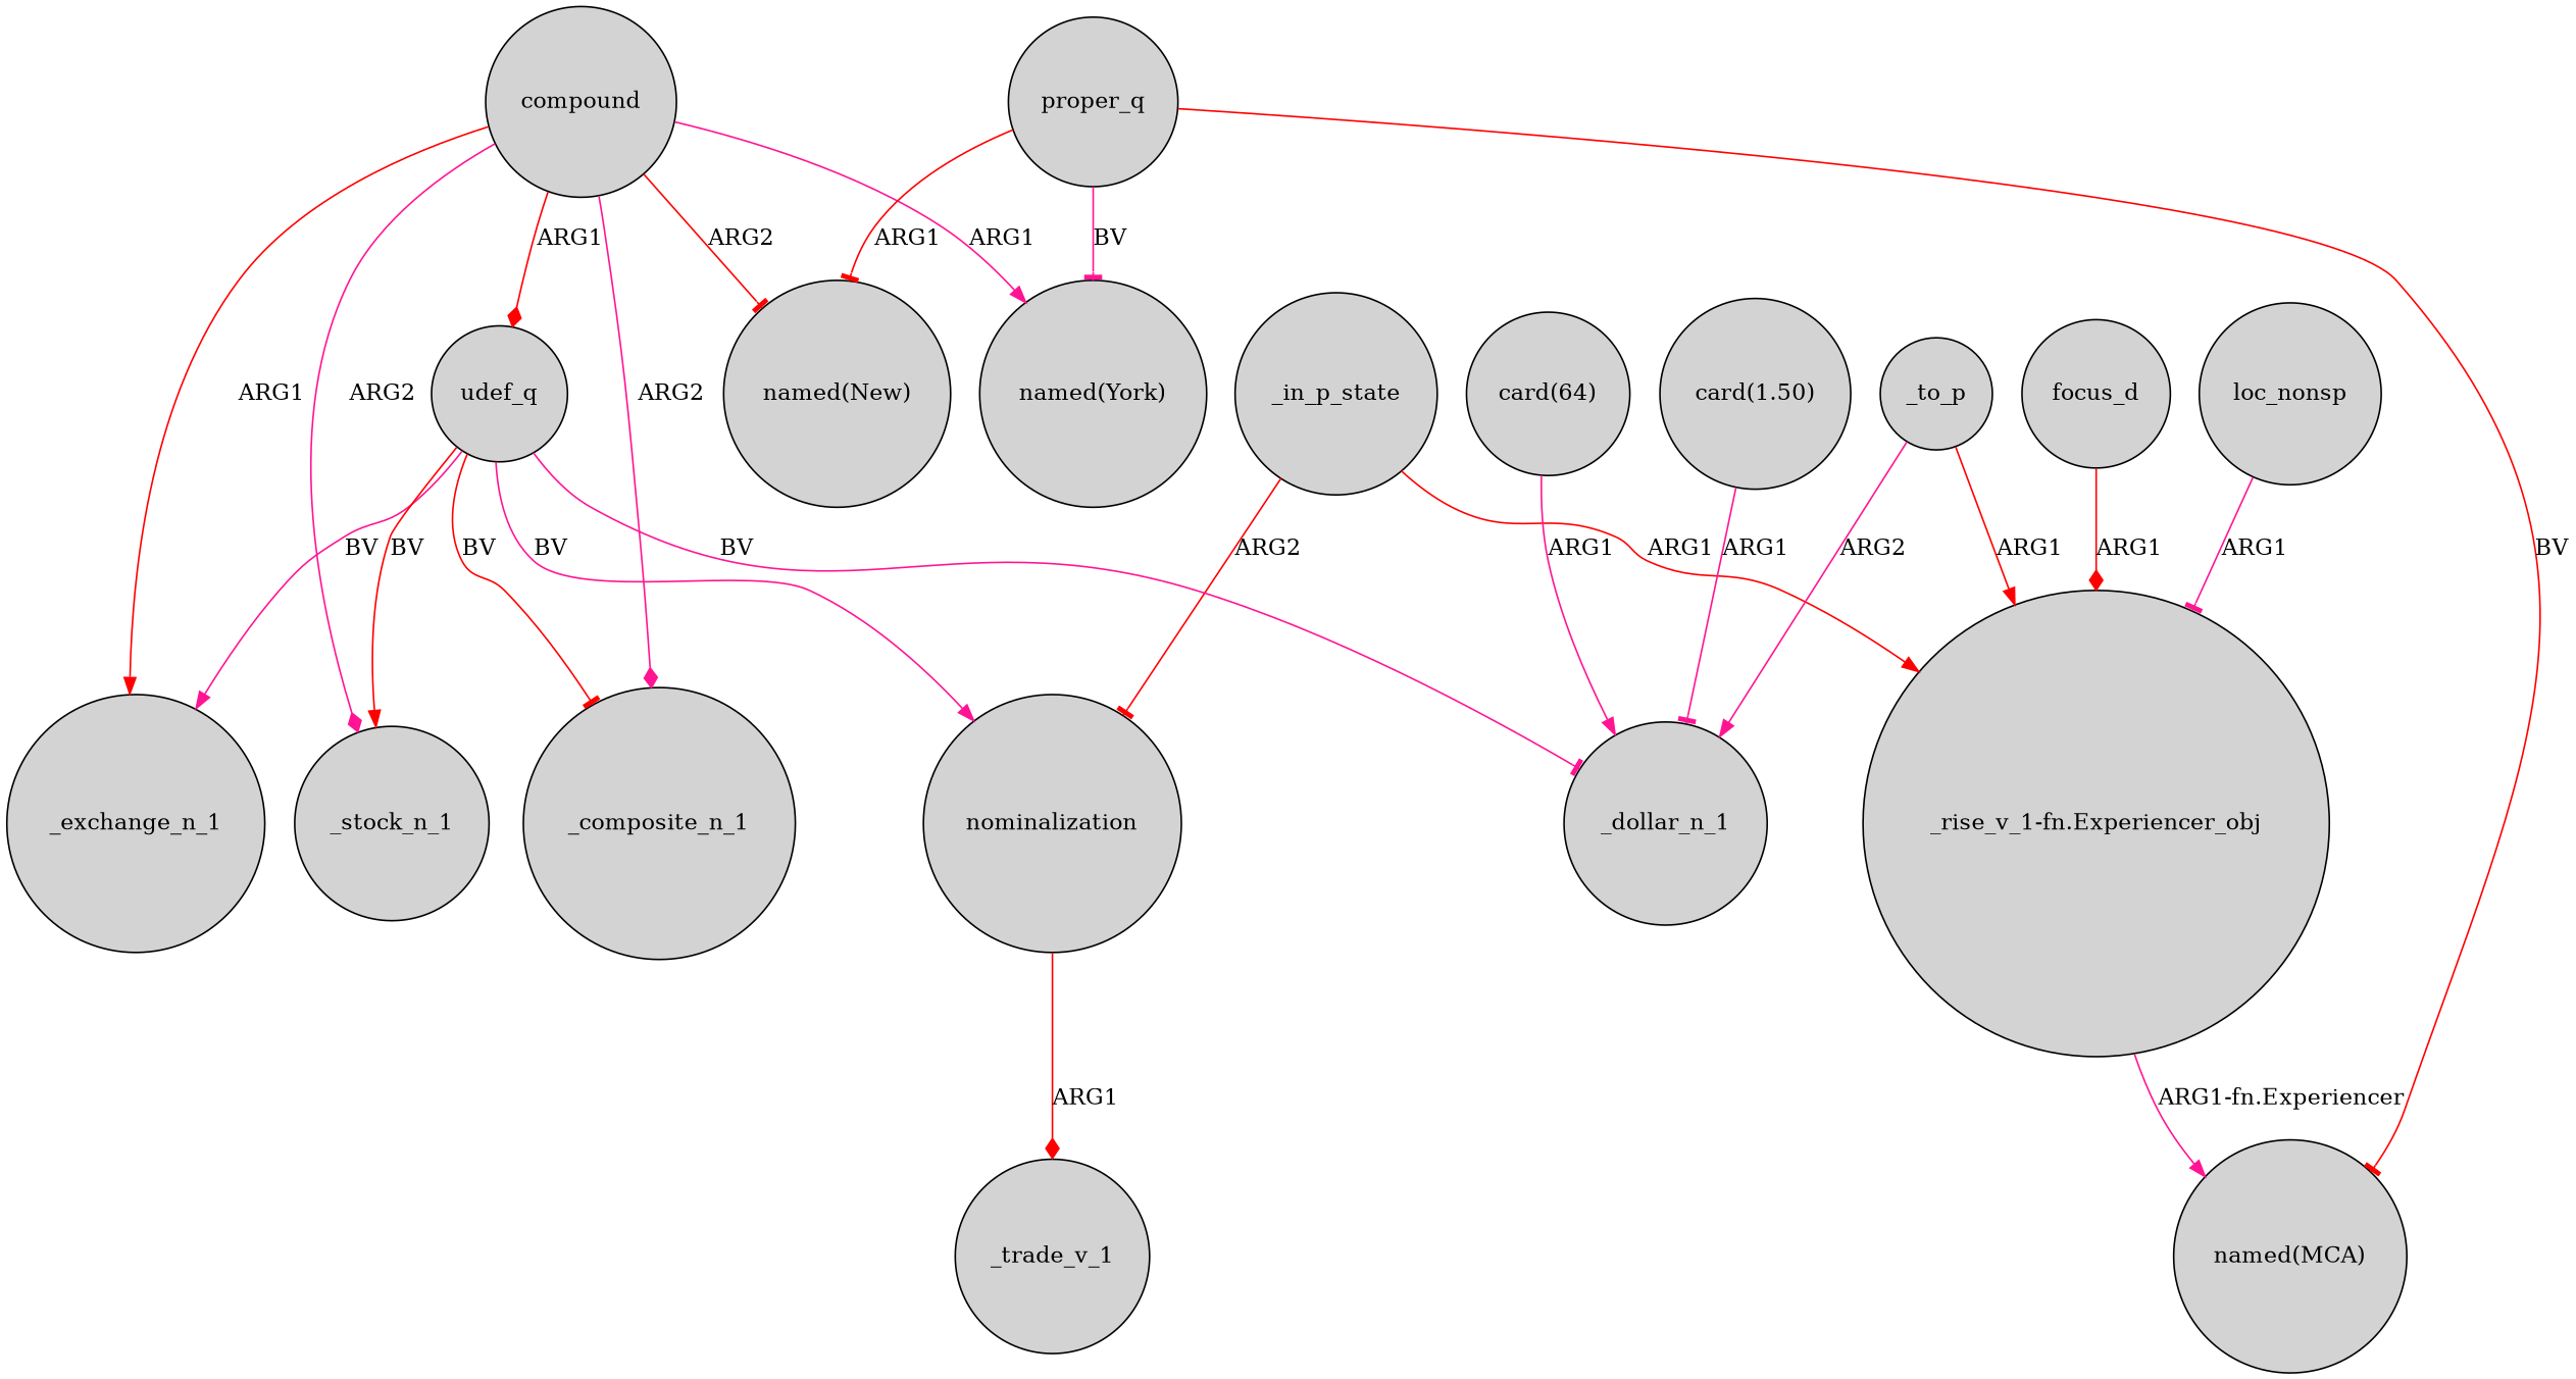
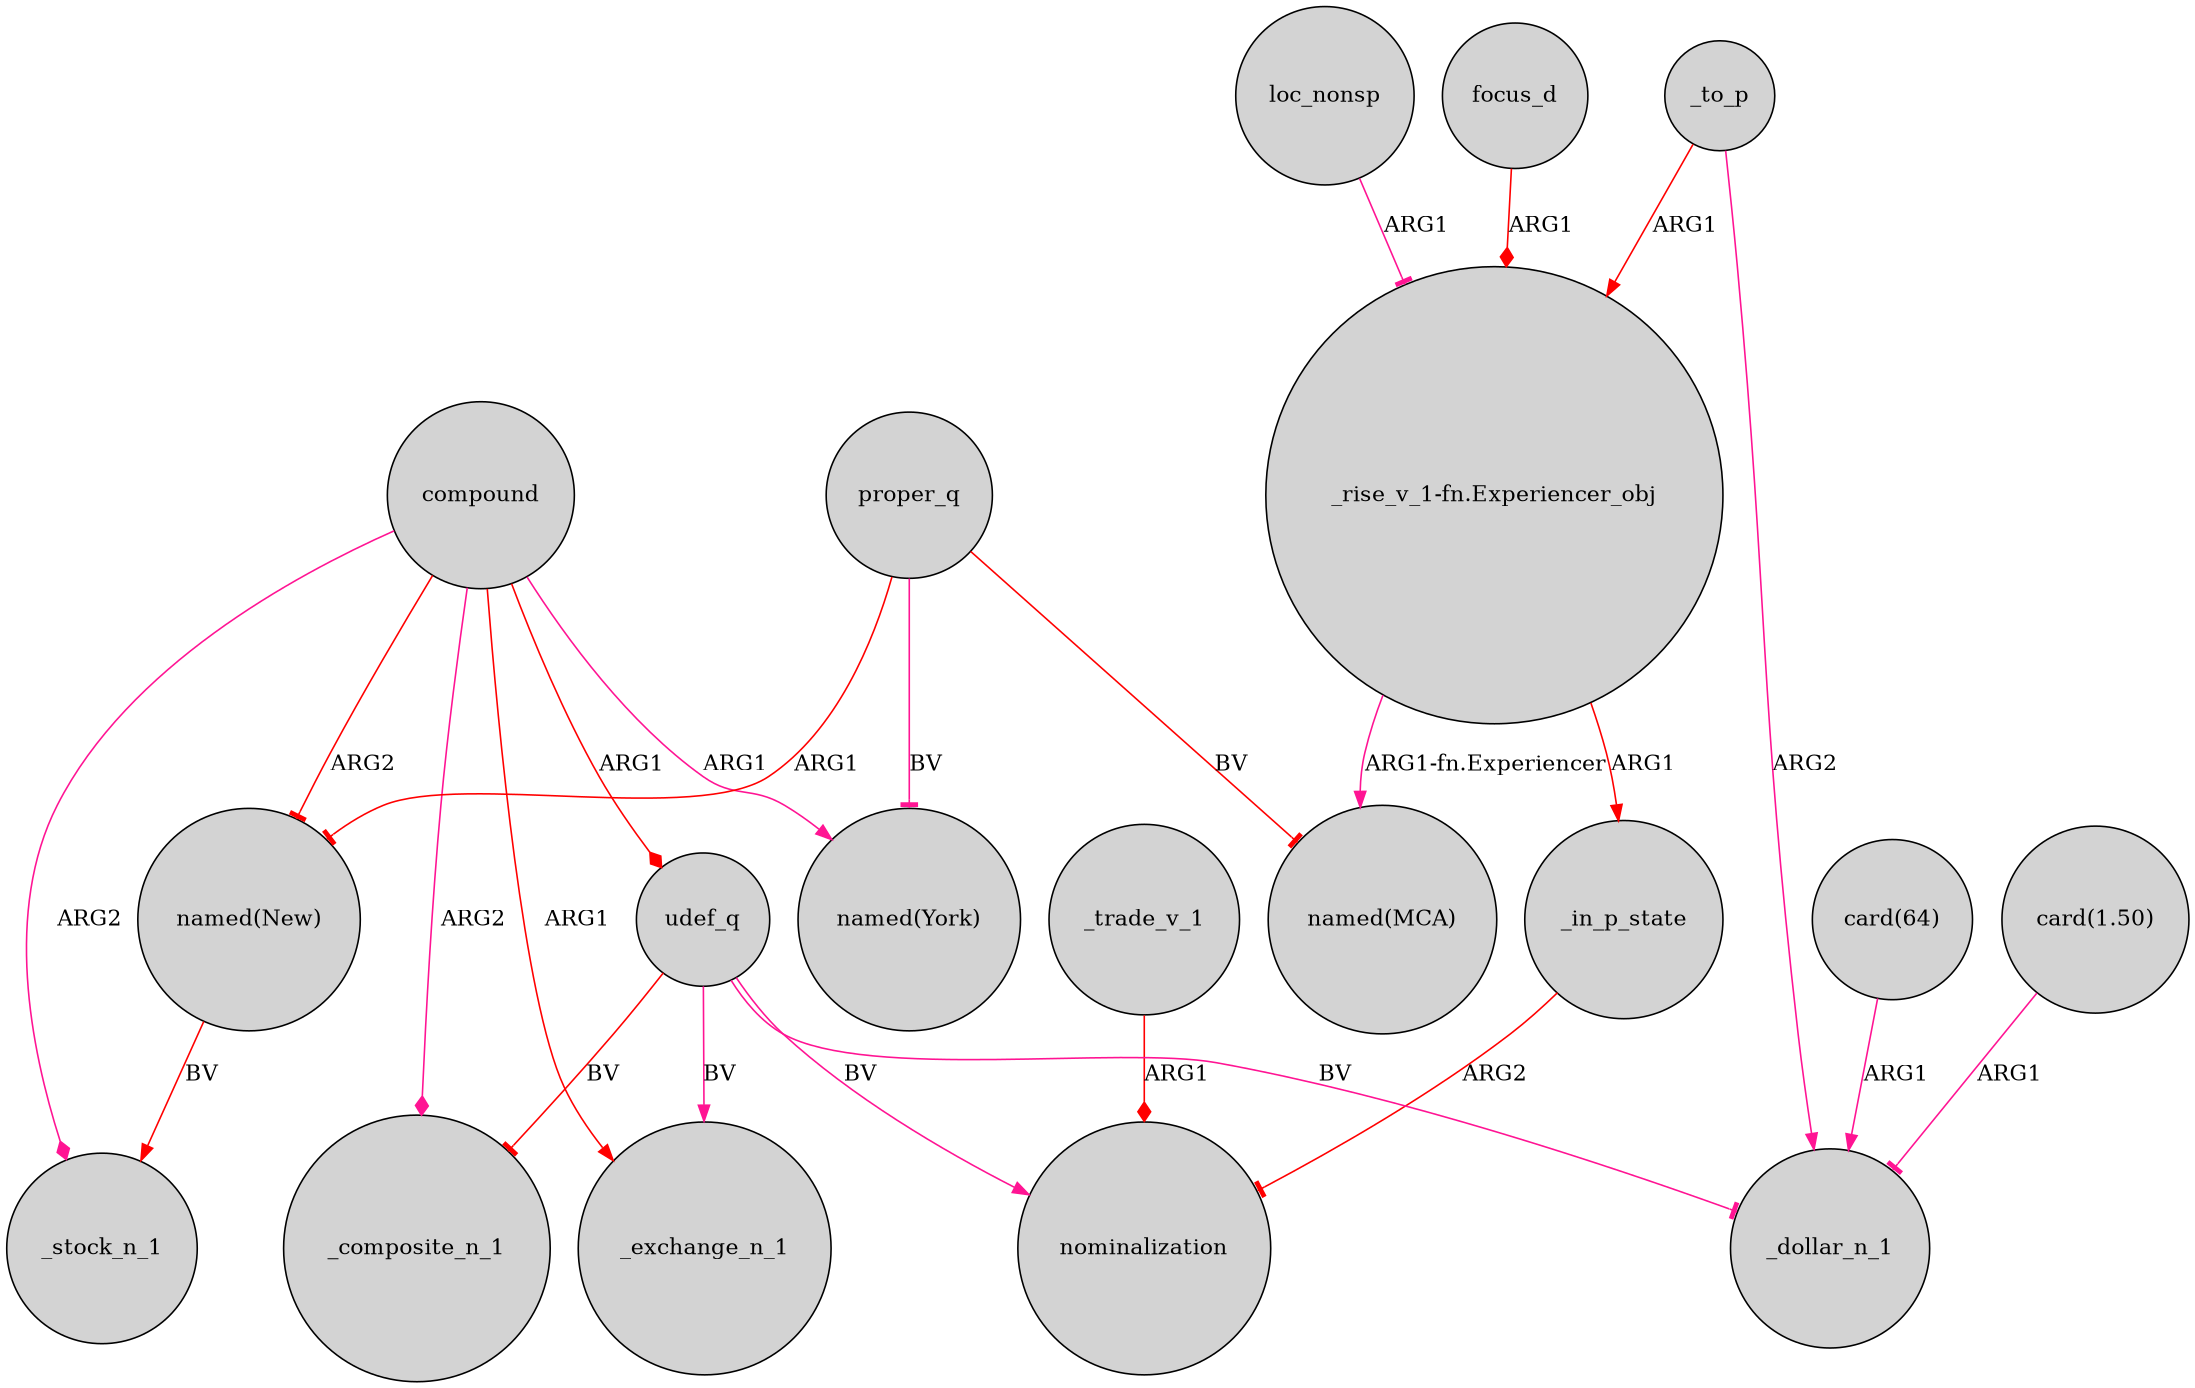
  digraph {
    node [shape=circle style=filled]
    edge [arrowhead=normal color=red]
    _in_p_state
    nominalization
    "_rise_v_1-fn.Experiencer_obj"
    _trade_v_1
    "named(MCA)"
    focus_d
    loc_nonsp
    compound
    "named(New)"
    _exchange_n_1
    "named(York)"
    _stock_n_1
    _composite_n_1
    udef_q
    proper_q
    _dollar_n_1
    _to_p
    "card(64)"
    "card(1.50)"
    _in_p_state -> nominalization [arrowhead=tee label=ARG2]
-   _in_p_state -> "_rise_v_1-fn.Experiencer_obj" [label=ARG1]
-   nominalization -> _trade_v_1 [arrowhead=diamond label=ARG1]
+   "_rise_v_1-fn.Experiencer_obj" -> _in_p_state [label=ARG1]
+   _trade_v_1 -> nominalization [arrowhead=diamond label=ARG1]
    "_rise_v_1-fn.Experiencer_obj" -> "named(MCA)" [color=deeppink label="ARG1-fn.Experiencer"]
    focus_d -> "_rise_v_1-fn.Experiencer_obj" [arrowhead=diamond label=ARG1]
    loc_nonsp -> "_rise_v_1-fn.Experiencer_obj" [arrowhead=tee color=deeppink label=ARG1]
    compound -> "named(New)" [arrowhead=tee label=ARG2]
    compound -> _exchange_n_1 [label=ARG1]
    compound -> "named(York)" [color=deeppink label=ARG1]
    compound -> _stock_n_1 [arrowhead=diamond color=deeppink label=ARG2]
    compound -> _composite_n_1 [arrowhead=diamond color=deeppink label=ARG2]
    compound -> udef_q [arrowhead=diamond label=ARG1]
    udef_q -> nominalization [color=deeppink label=BV]
    udef_q -> _exchange_n_1 [color=deeppink label=BV]
-   udef_q -> _stock_n_1 [label=BV]
+   "named(New)" -> _stock_n_1 [label=BV]
    udef_q -> _composite_n_1 [arrowhead=tee label=BV]
    udef_q -> _dollar_n_1 [arrowhead=tee color=deeppink label=BV]
    proper_q -> "named(MCA)" [arrowhead=tee label=BV]
    proper_q -> "named(New)" [arrowhead=tee label=ARG1]
    proper_q -> "named(York)" [arrowhead=tee color=deeppink label=BV]
    _to_p -> "_rise_v_1-fn.Experiencer_obj" [label=ARG1]
    _to_p -> _dollar_n_1 [color=deeppink label=ARG2]
    "card(64)" -> _dollar_n_1 [color=deeppink label=ARG1]
    "card(1.50)" -> _dollar_n_1 [arrowhead=tee color=deeppink label=ARG1]
  }
